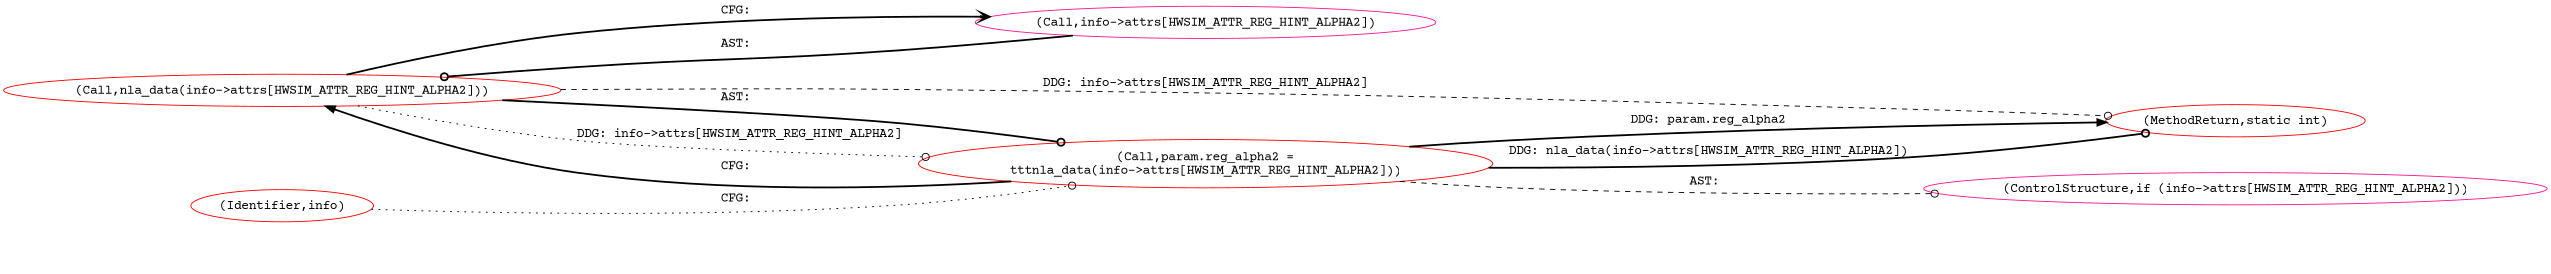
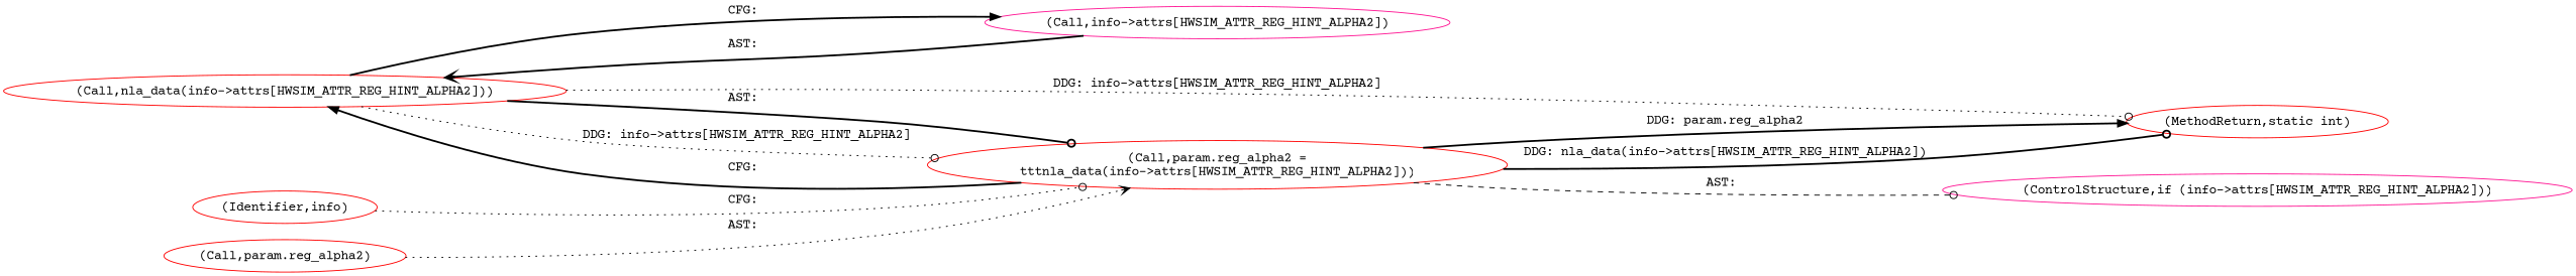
  digraph {
    fontname="Courier Prime"
    rankdir=LR
    node [color=red fontname="Courier Prime"]
    edge [arrowhead=odot fontname="Courier Prime" style=bold]
    n1 [label="(Call,nla_data(info->attrs[HWSIM_ATTR_REG_HINT_ALPHA2]))"]
    n2 [label="(Call,param.reg_alpha2 =\n\t\t\tnla_data(info->attrs[HWSIM_ATTR_REG_HINT_ALPHA2]))"]
    n3 [label="(MethodReturn,static int)"]
    n4 [color=deeppink label="(Call,info->attrs[HWSIM_ATTR_REG_HINT_ALPHA2])"]
    n5 [color=deeppink label="(ControlStructure,if (info->attrs[HWSIM_ATTR_REG_HINT_ALPHA2]))"]
    n6 [label="(Identifier,info)"]
+   n7 [label="(Call,param.reg_alpha2)"]
    n1 -> n2 [label="AST: "]
    n1 -> n2 [label="DDG: info->attrs[HWSIM_ATTR_REG_HINT_ALPHA2]" style=dotted]
-   n1 -> n3 [label="DDG: info->attrs[HWSIM_ATTR_REG_HINT_ALPHA2]" style=dashed]
-   n1 -> n4 [arrowhead=vee label="CFG: "]
+   n1 -> n3 [label="DDG: info->attrs[HWSIM_ATTR_REG_HINT_ALPHA2]" style=dotted]
+   n1 -> n4 [arrowhead=normal label="CFG: "]
    n2 -> n1 [arrowhead=normal label="CFG: "]
    n2 -> n3 [arrowhead=normal label="DDG: param.reg_alpha2"]
    n2 -> n3 [label="DDG: nla_data(info->attrs[HWSIM_ATTR_REG_HINT_ALPHA2])"]
    n2 -> n5 [label="AST: " style=dashed]
-   n4 -> n1 [label="AST: "]
+   n4 -> n1 [arrowhead=vee label="AST: "]
    n6 -> n2 [label="CFG: " style=dotted]
+   n7 -> n2 [arrowhead=vee label="AST: " style=dotted]
  }
